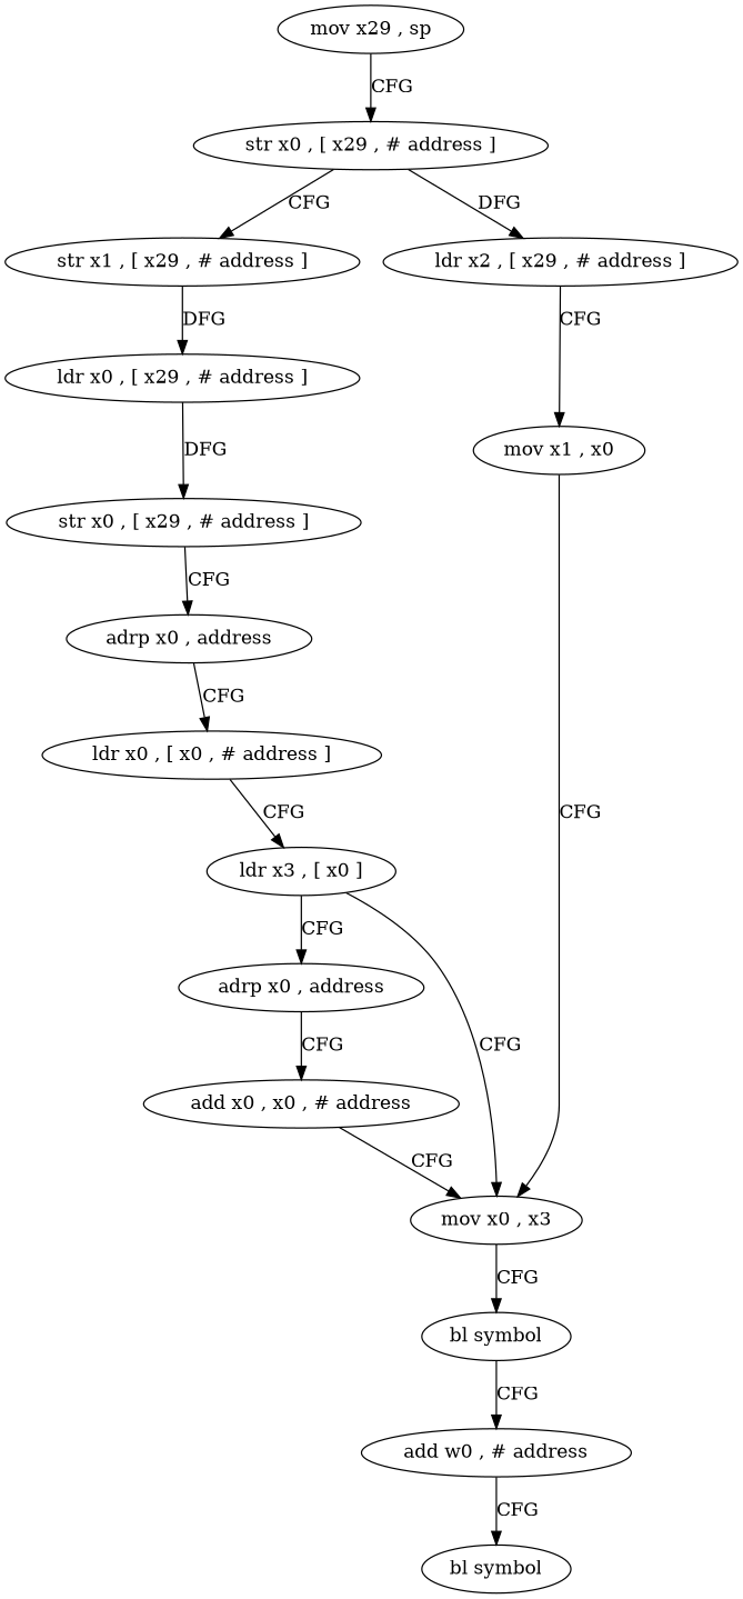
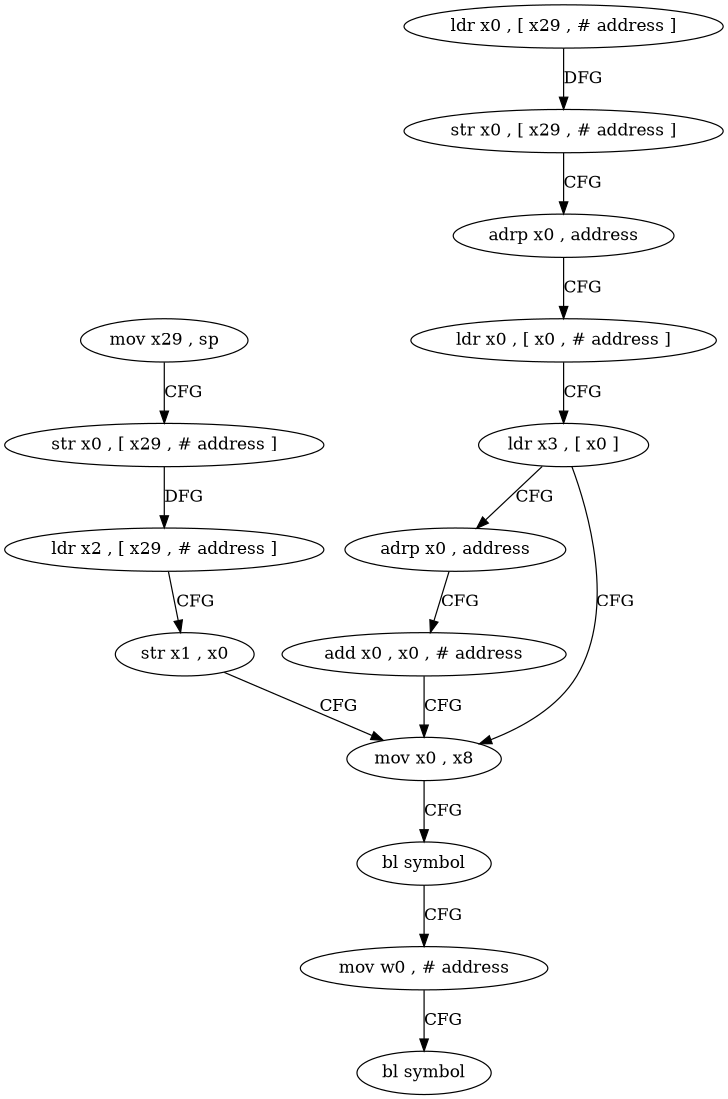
  digraph {
    n1 [label="mov x29 , sp"]
    n2 [label="str x0 , [ x29 , # address ]"]
-   n3 [label="str x1 , [ x29 , # address ]"]
    n4 [label="ldr x2 , [ x29 , # address ]"]
    n5 [label="ldr x0 , [ x29 , # address ]"]
-   n6 [label="mov x1 , x0"]
+   n6 [label="str x1 , x0"]
    n7 [label="str x0 , [ x29 , # address ]"]
    n8 [label="adrp x0 , address"]
    n9 [label="ldr x0 , [ x0 , # address ]"]
    n10 [label="ldr x3 , [ x0 ]"]
    n11 [label="adrp x0 , address"]
-   n12 [label="mov x0 , x3"]
+   n12 [label="mov x0 , x8"]
    n13 [label="add x0 , x0 , # address"]
    n14 [label="bl symbol"]
-   n15 [label="add w0 , # address"]
+   n15 [label="mov w0 , # address"]
    n16 [label="bl symbol"]
    n1 -> n2 [label=CFG]
-   n2 -> n3 [label=CFG]
    n2 -> n4 [label=DFG]
-   n3 -> n5 [label=DFG]
    n4 -> n6 [label=CFG]
    n5 -> n7 [label=DFG]
    n6 -> n12 [label=CFG]
    n7 -> n8 [label=CFG]
    n8 -> n9 [label=CFG]
    n9 -> n10 [label=CFG]
    n10 -> n11 [label=CFG]
    n10 -> n12 [label=CFG]
    n11 -> n13 [label=CFG]
    n12 -> n14 [label=CFG]
    n13 -> n12 [label=CFG]
    n14 -> n15 [label=CFG]
    n15 -> n16 [label=CFG]
  }
